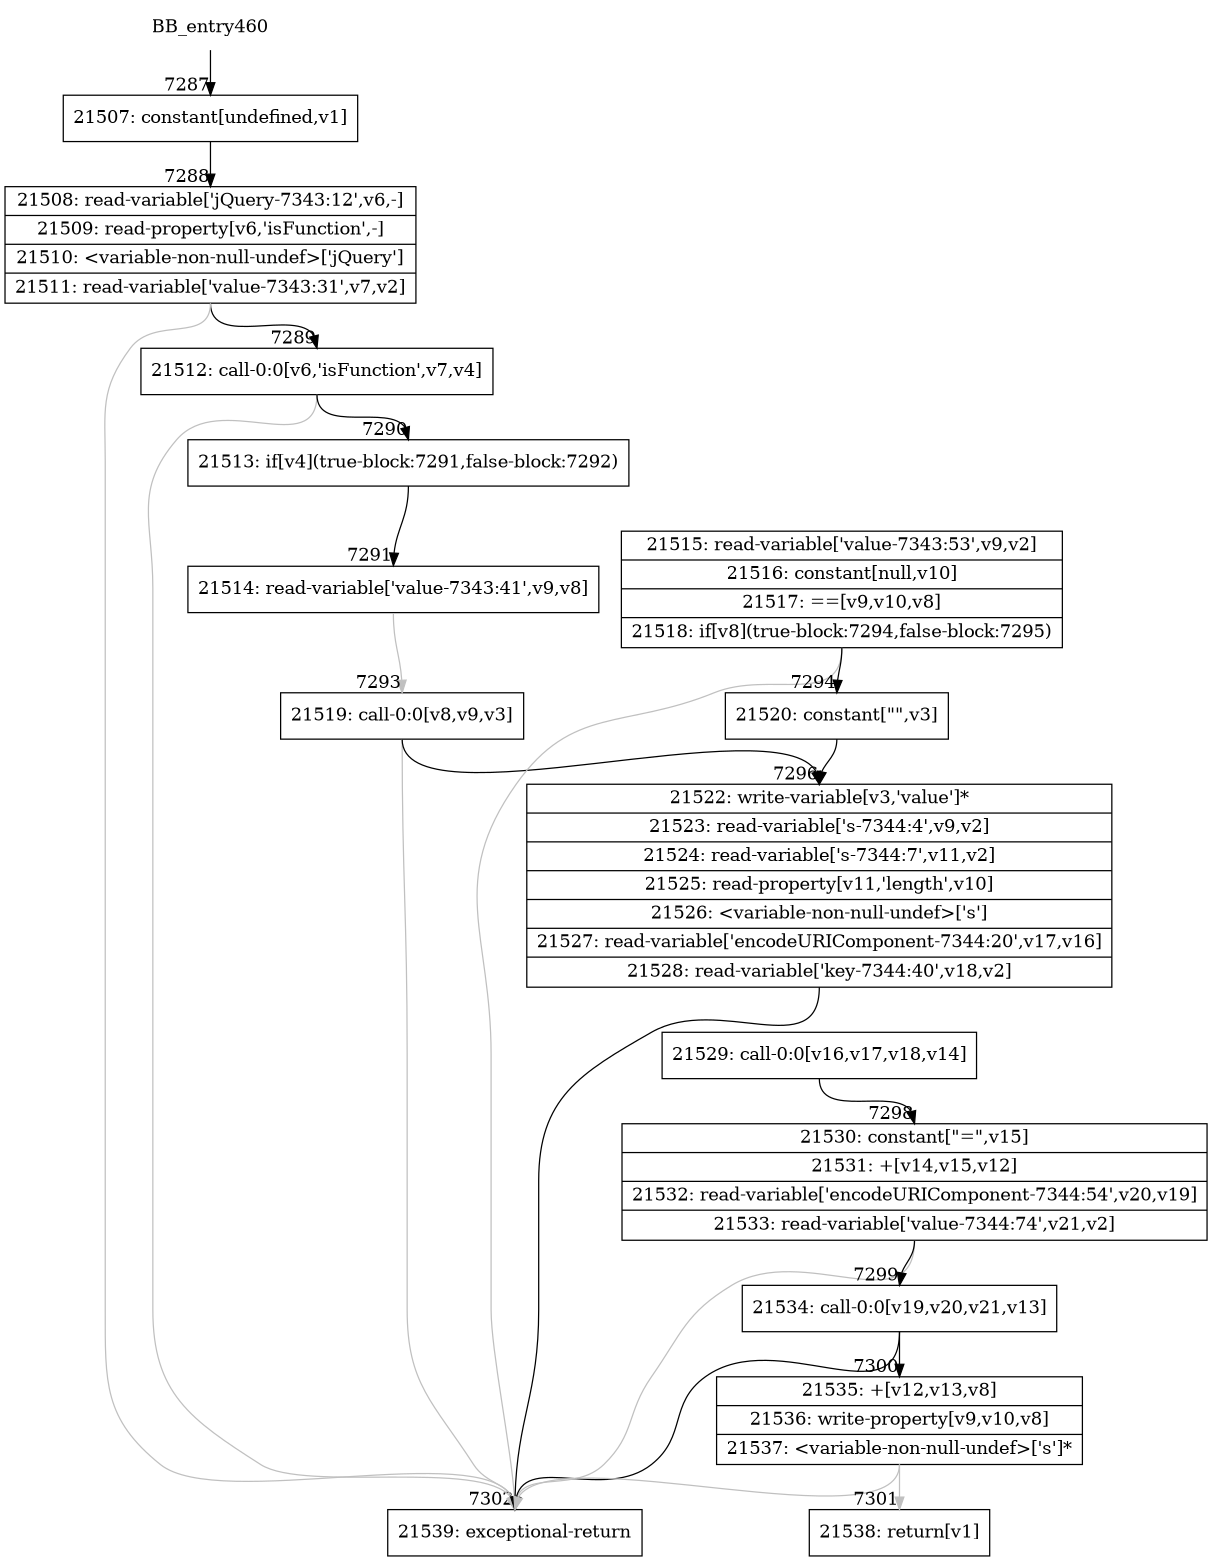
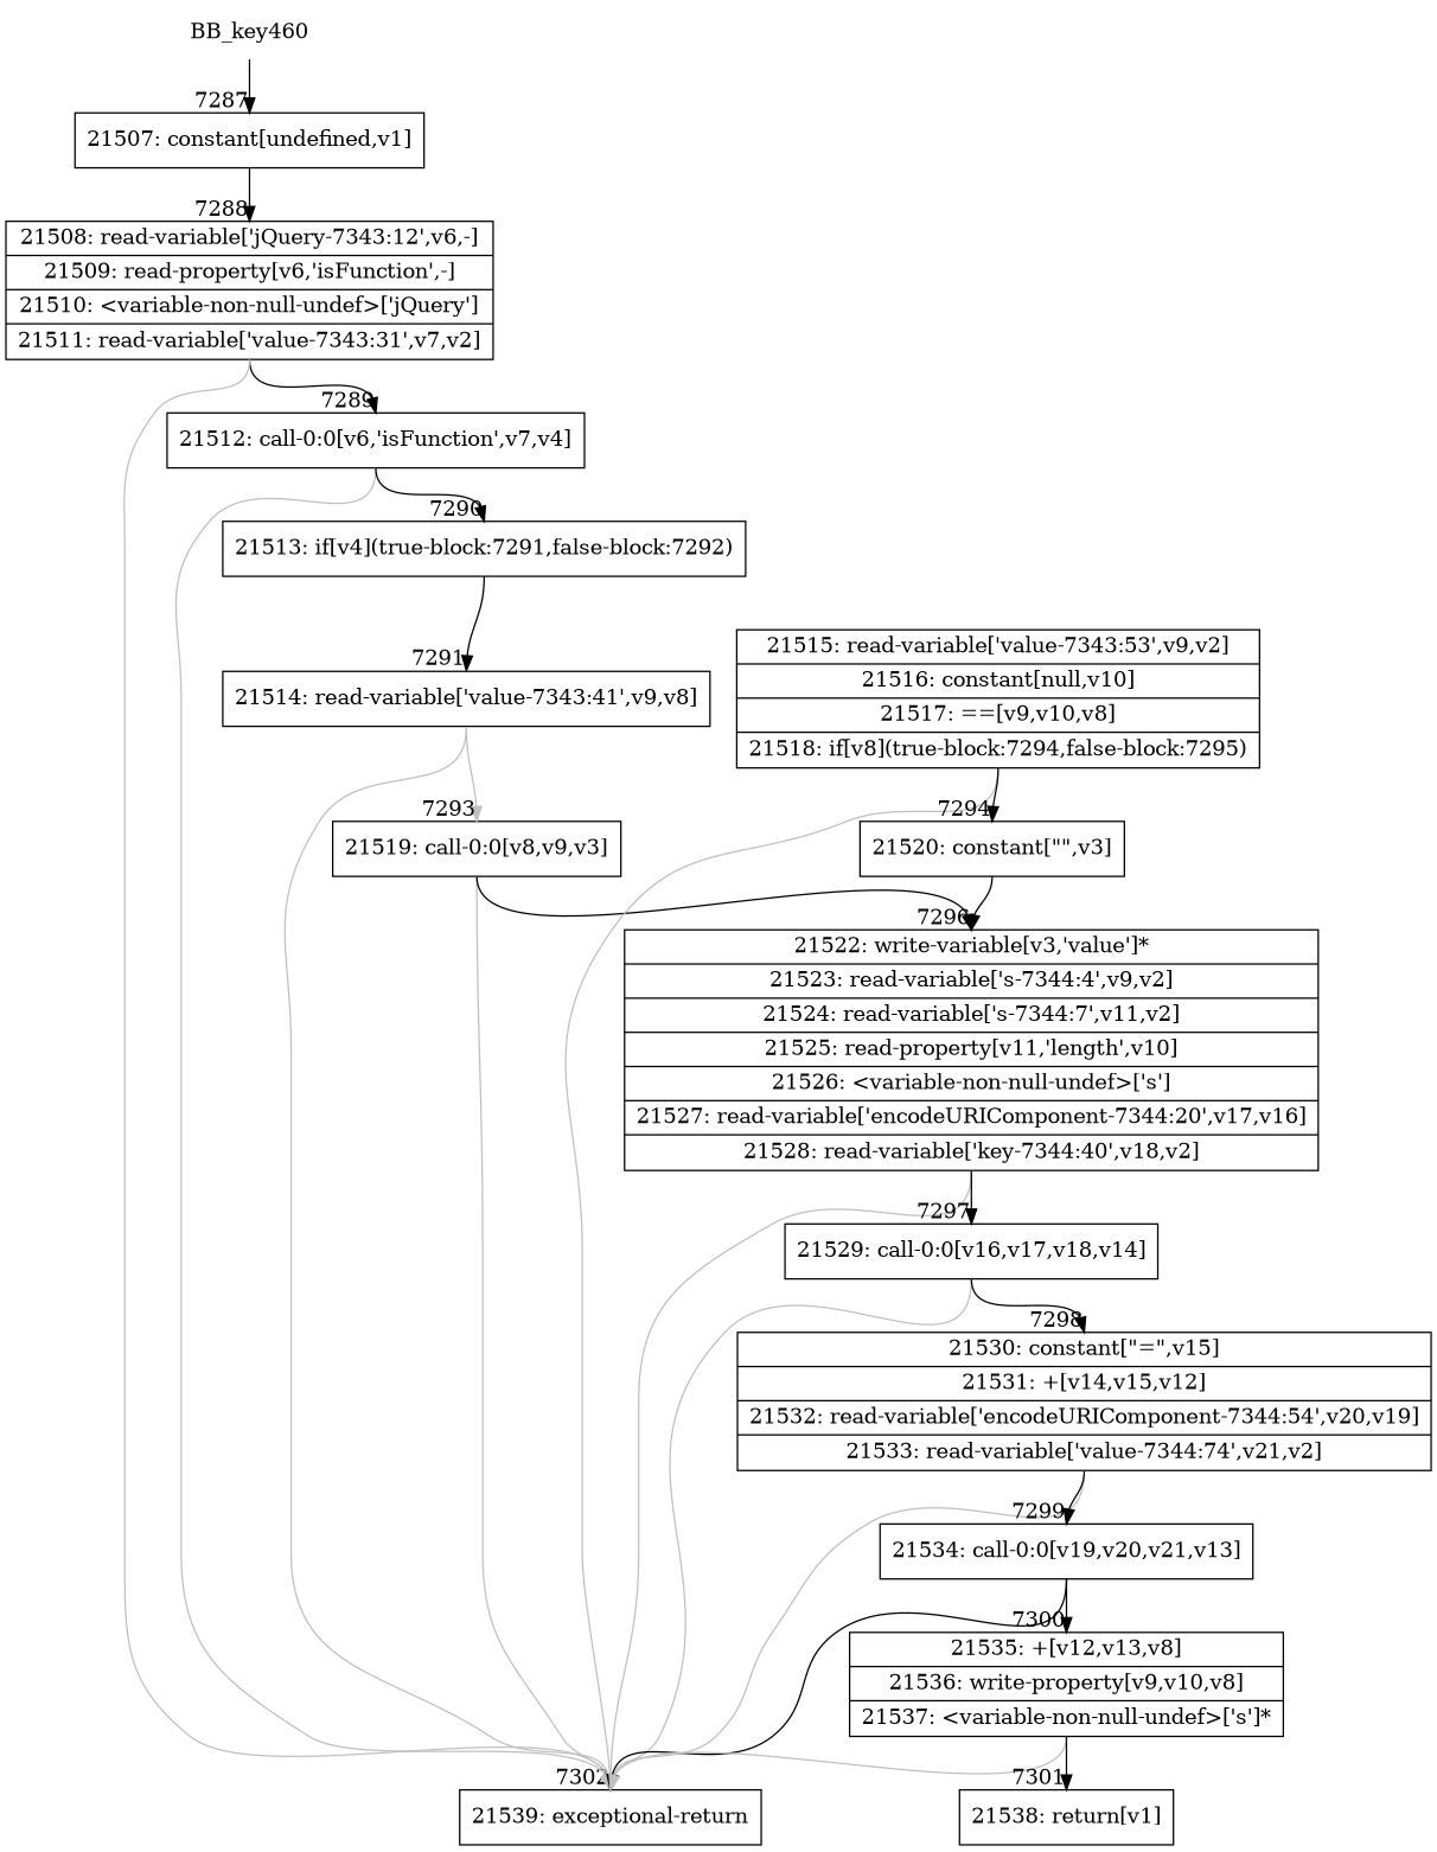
  digraph {
    rankdir=TD
    node [shape=record]
    edge [headport=n tailport=s]
-   BB_entry460 [shape=none]
+   BB_entry460 [shape=none label=BB_key460]
    n2 [label="{21507: constant[undefined,v1]}"]
    n3 [label="{21508: read-variable['jQuery-7343:12',v6,-]|21509: read-property[v6,'isFunction',-]|21510: \<variable-non-null-undef\>['jQuery']|21511: read-variable['value-7343:31',v7,v2]}"]
    n4 [label="{21512: call-0:0[v6,'isFunction',v7,v4]}"]
    n5 [label="{21539: exceptional-return}"]
    n6 [label="{21513: if[v4](true-block:7291,false-block:7292)}"]
    n7 [label="{21514: read-variable['value-7343:41',v9,v8]}"]
    n8 [label="{21519: call-0:0[v8,v9,v3]}"]
    n9 [label="{21515: read-variable['value-7343:53',v9,v2]|21516: constant[null,v10]|21517: ==[v9,v10,v8]|21518: if[v8](true-block:7294,false-block:7295)}"]
    n10 [label="{21520: constant[\"\",v3]}"]
    n11 [label="{21522: write-variable[v3,'value']*|21523: read-variable['s-7344:4',v9,v2]|21524: read-variable['s-7344:7',v11,v2]|21525: read-property[v11,'length',v10]|21526: \<variable-non-null-undef\>['s']|21527: read-variable['encodeURIComponent-7344:20',v17,v16]|21528: read-variable['key-7344:40',v18,v2]}"]
    n12 [label="{21529: call-0:0[v16,v17,v18,v14]}"]
    n13 [label="{21530: constant[\"=\",v15]|21531: +[v14,v15,v12]|21532: read-variable['encodeURIComponent-7344:54',v20,v19]|21533: read-variable['value-7344:74',v21,v2]}"]
    n14 [label="{21534: call-0:0[v19,v20,v21,v13]}"]
    n15 [label="{21535: +[v12,v13,v8]|21536: write-property[v9,v10,v8]|21537: \<variable-non-null-undef\>['s']*}"]
    n16 [label="{21538: return[v1]}"]
    BB_entry460 -> n2 [headlabel="    7287"]
    n2 -> n3 [headlabel="      7288"]
    n3 -> n4 [headlabel="      7289"]
    n3 -> n5 [color=gray headlabel="      7302"]
    n4 -> n5 [color=gray]
    n4 -> n6 [headlabel="      7290"]
    n6 -> n7 [headlabel="      7291"]
+   n7 -> n5 [color=gray]
    n7 -> n8 [color=gray headlabel="      7293"]
    n8 -> n5 [color=gray]
    n8 -> n11 [headlabel="      7296"]
    n9 -> n5 [color=gray]
    n9 -> n10 [headlabel="      7294"]
    n10 -> n11
-   n11 -> n5 [color=black]
+   n11 -> n5 [color=gray]
+   n11 -> n12 [headlabel="      7297"]
+   n12 -> n5 [color=gray]
    n12 -> n13 [headlabel="      7298"]
    n13 -> n5 [color=gray]
    n13 -> n14 [headlabel="      7299"]
    n14 -> n5 [color=black]
    n14 -> n15 [headlabel="      7300"]
    n15 -> n5 [color=gray]
-   n15 -> n16 [headlabel="      7301" color=gray]
+   n15 -> n16 [headlabel="      7301"]
  }
